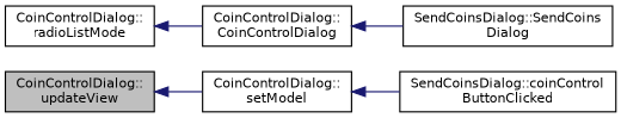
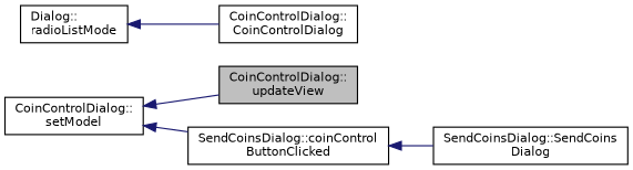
  digraph {
    rankdir=LR
    node [color=black fillcolor=white fontname=Helvetica fontsize=10 shape=record style=filled]
    edge [color=midnightblue dir=back fontname=Helvetica fontsize=10 labelfontname=Helvetica labelfontsize=10 style=solid]
    n1 [fillcolor=grey75 fontcolor=black height=0.2 label="CoinControlDialog::\lupdateView" width=0.4]
    n2 [height=0.2 label="CoinControlDialog::\lsetModel" width=0.4]
    n3 [height=0.2 label="SendCoinsDialog::coinControl\lButtonClicked" width=0.4]
-   n4 [height=0.2 label="CoinControlDialog::\lradioListMode" width=0.4]
+   n4 [height=0.2 label="Dialog::\lradioListMode" width=0.4]
    n5 [height=0.2 label="CoinControlDialog::\lCoinControlDialog" width=0.4]
    n6 [height=0.2 label="SendCoinsDialog::SendCoins\lDialog" width=0.4]
-   n1 -> n2
+   n2 -> n1
    n2 -> n3
-   n5 -> n6
+   n3 -> n6
    n4 -> n5
  }
